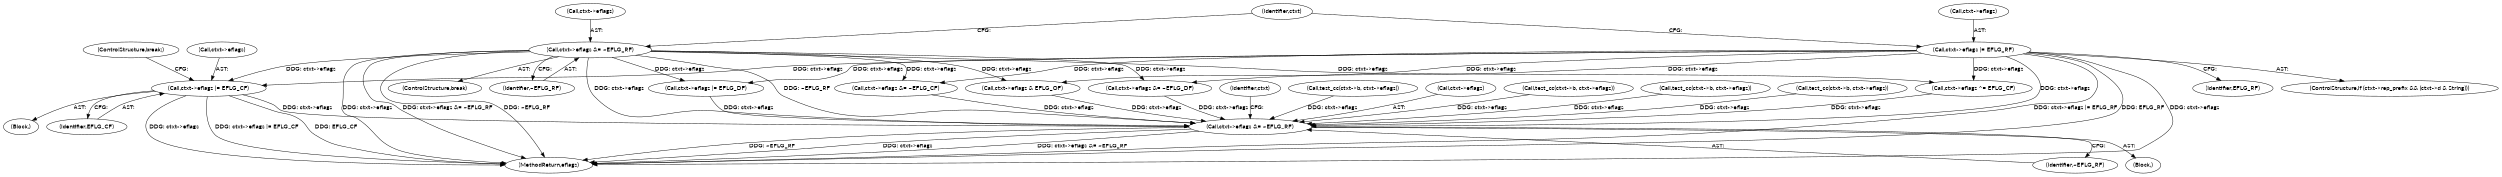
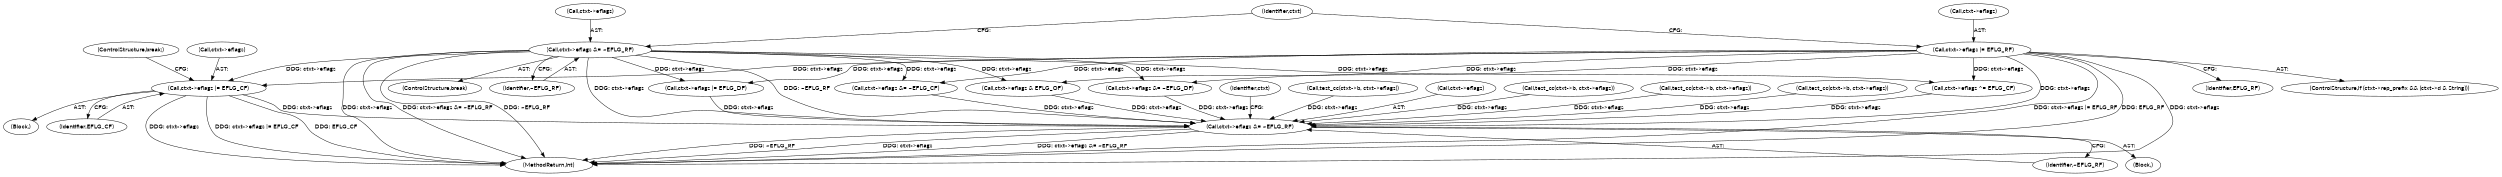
  digraph {
    fontname=Lato
    node [fontname=Lato]
    edge [fontname=Lato]
    n1 [label="(Call,ctxt->eflags |= EFLG_CF)"]
    n2 [label="(Call,ctxt->eflags &= ~EFLG_RF)"]
-   n3 [label="(MethodReturn,eflags)"]
+   n3 [label="(MethodReturn,int)"]
    n4 [label="(Block,)"]
    n5 [label="(Identifier,EFLG_CF)"]
    n6 [label="(Identifier,~EFLG_RF)"]
    n7 [label="(Block,)"]
    n8 [label="(Call,ctxt->eflags &= ~EFLG_RF)"]
    n9 [label="(Call,ctxt->eflags &= ~EFLG_CF)"]
    n10 [label="(Call,ctxt->eflags &= ~EFLG_DF)"]
    n11 [label="(Call,ctxt->eflags |= EFLG_DF)"]
    n12 [label="(Call,ctxt->eflags & EFLG_OF)"]
    n13 [label="(ControlStructure,break)"]
    n14 [label="(Identifier,~EFLG_RF)"]
    n15 [label="(Call,ctxt->eflags ^= EFLG_CF)"]
    n16 [label="(Call,ctxt->eflags |= EFLG_RF)"]
    n17 [label="(Identifier,EFLG_RF)"]
    n18 [label="(ControlStructure,if (ctxt->rep_prefix && (ctxt->d & String)))"]
    n19 [label="(Identifier,ctxt)"]
    n20 [label="(Call,test_cc(ctxt->b, ctxt->eflags))"]
    n21 [label="(Call,ctxt->eflags)"]
    n22 [label="(ControlStructure,break;)"]
    n23 [label="(Call,test_cc(ctxt->b, ctxt->eflags))"]
    n24 [label="(Call,test_cc(ctxt->b, ctxt->eflags))"]
    n25 [label="(Call,test_cc(ctxt->b, ctxt->eflags))"]
    n26 [label="(Call,ctxt->eflags)"]
    n27 [label="(Call,ctxt->eflags)"]
    n28 [label="(Identifier,ctxt)"]
    n29 [label="(Call,ctxt->eflags)"]
    n1 -> n2 [label="DDG: ctxt->eflags"]
    n1 -> n3 [label="DDG: ctxt->eflags"]
    n1 -> n3 [label="DDG: ctxt->eflags |= EFLG_CF"]
    n1 -> n3 [label="DDG: EFLG_CF"]
    n1 -> n4 [label="AST: "]
    n1 -> n5 [label="CFG: "]
    n2 -> n3 [label="DDG: ~EFLG_RF"]
    n2 -> n3 [label="DDG: ctxt->eflags"]
    n2 -> n3 [label="DDG: ctxt->eflags &= ~EFLG_RF"]
    n2 -> n6 [label="CFG: "]
    n2 -> n7 [label="AST: "]
    n5 -> n1 [label="AST: "]
    n6 -> n2 [label="AST: "]
    n8 -> n1 [label="DDG: ctxt->eflags"]
    n8 -> n2 [label="DDG: ctxt->eflags"]
    n8 -> n2 [label="DDG: ~EFLG_RF"]
    n8 -> n3 [label="DDG: ctxt->eflags"]
    n8 -> n3 [label="DDG: ctxt->eflags &= ~EFLG_RF"]
    n8 -> n3 [label="DDG: ~EFLG_RF"]
    n8 -> n9 [label="DDG: ctxt->eflags"]
    n8 -> n10 [label="DDG: ctxt->eflags"]
    n8 -> n11 [label="DDG: ctxt->eflags"]
    n8 -> n12 [label="DDG: ctxt->eflags"]
    n8 -> n13 [label="AST: "]
    n8 -> n14 [label="CFG: "]
    n8 -> n15 [label="DDG: ctxt->eflags"]
    n9 -> n2 [label="DDG: ctxt->eflags"]
    n10 -> n2 [label="DDG: ctxt->eflags"]
    n11 -> n2 [label="DDG: ctxt->eflags"]
    n12 -> n2 [label="DDG: ctxt->eflags"]
    n14 -> n8 [label="AST: "]
    n15 -> n2 [label="DDG: ctxt->eflags"]
    n16 -> n1 [label="DDG: ctxt->eflags"]
    n16 -> n2 [label="DDG: ctxt->eflags"]
    n16 -> n3 [label="DDG: ctxt->eflags |= EFLG_RF"]
    n16 -> n3 [label="DDG: EFLG_RF"]
    n16 -> n3 [label="DDG: ctxt->eflags"]
    n16 -> n9 [label="DDG: ctxt->eflags"]
    n16 -> n10 [label="DDG: ctxt->eflags"]
    n16 -> n11 [label="DDG: ctxt->eflags"]
    n16 -> n12 [label="DDG: ctxt->eflags"]
    n16 -> n15 [label="DDG: ctxt->eflags"]
    n16 -> n17 [label="CFG: "]
    n16 -> n18 [label="AST: "]
    n19 -> n2 [label="CFG: "]
    n20 -> n2 [label="DDG: ctxt->eflags"]
    n21 -> n2 [label="AST: "]
    n22 -> n1 [label="CFG: "]
    n23 -> n2 [label="DDG: ctxt->eflags"]
    n24 -> n2 [label="DDG: ctxt->eflags"]
    n25 -> n2 [label="DDG: ctxt->eflags"]
    n26 -> n1 [label="AST: "]
    n27 -> n16 [label="AST: "]
    n28 -> n8 [label="CFG: "]
    n28 -> n16 [label="CFG: "]
    n29 -> n8 [label="AST: "]
  }
